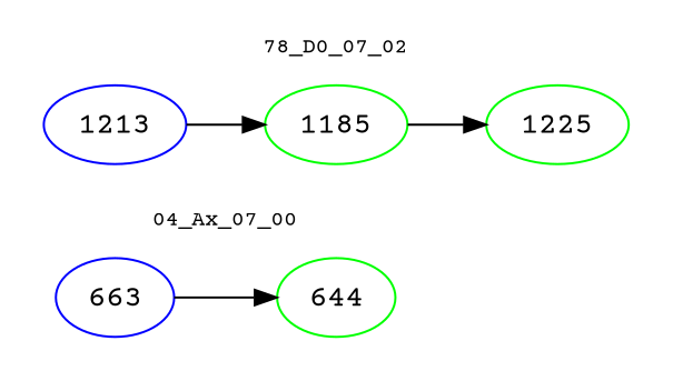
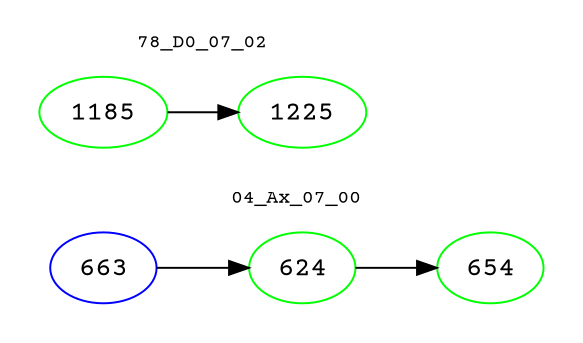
  digraph {
    fontname="Courier Prime"
    rankdir=LR
    node [color=green fontname="Courier Prime"]
    edge [color=black fontname="Courier Prime"]
    n1 [color=blue label=663]
-   n2 [label=644]
-   n4 [color=blue label=1213]
+   n2 [label=624]
+   n3 [label=654]
    n5 [label=1185]
    n6 [label=1225]
    subgraph cluster_1 {
      color=white
      fontsize=10
      label="04_Ax_07_00"
      n1
      n2
+     n3
    }
    subgraph cluster_2 {
      color=white
      fontsize=10
      label="78_D0_07_02"
-     n4
      n5
      n6
    }
    n1 -> n2
-   n4 -> n5
+   n2 -> n3
    n5 -> n6
  }
